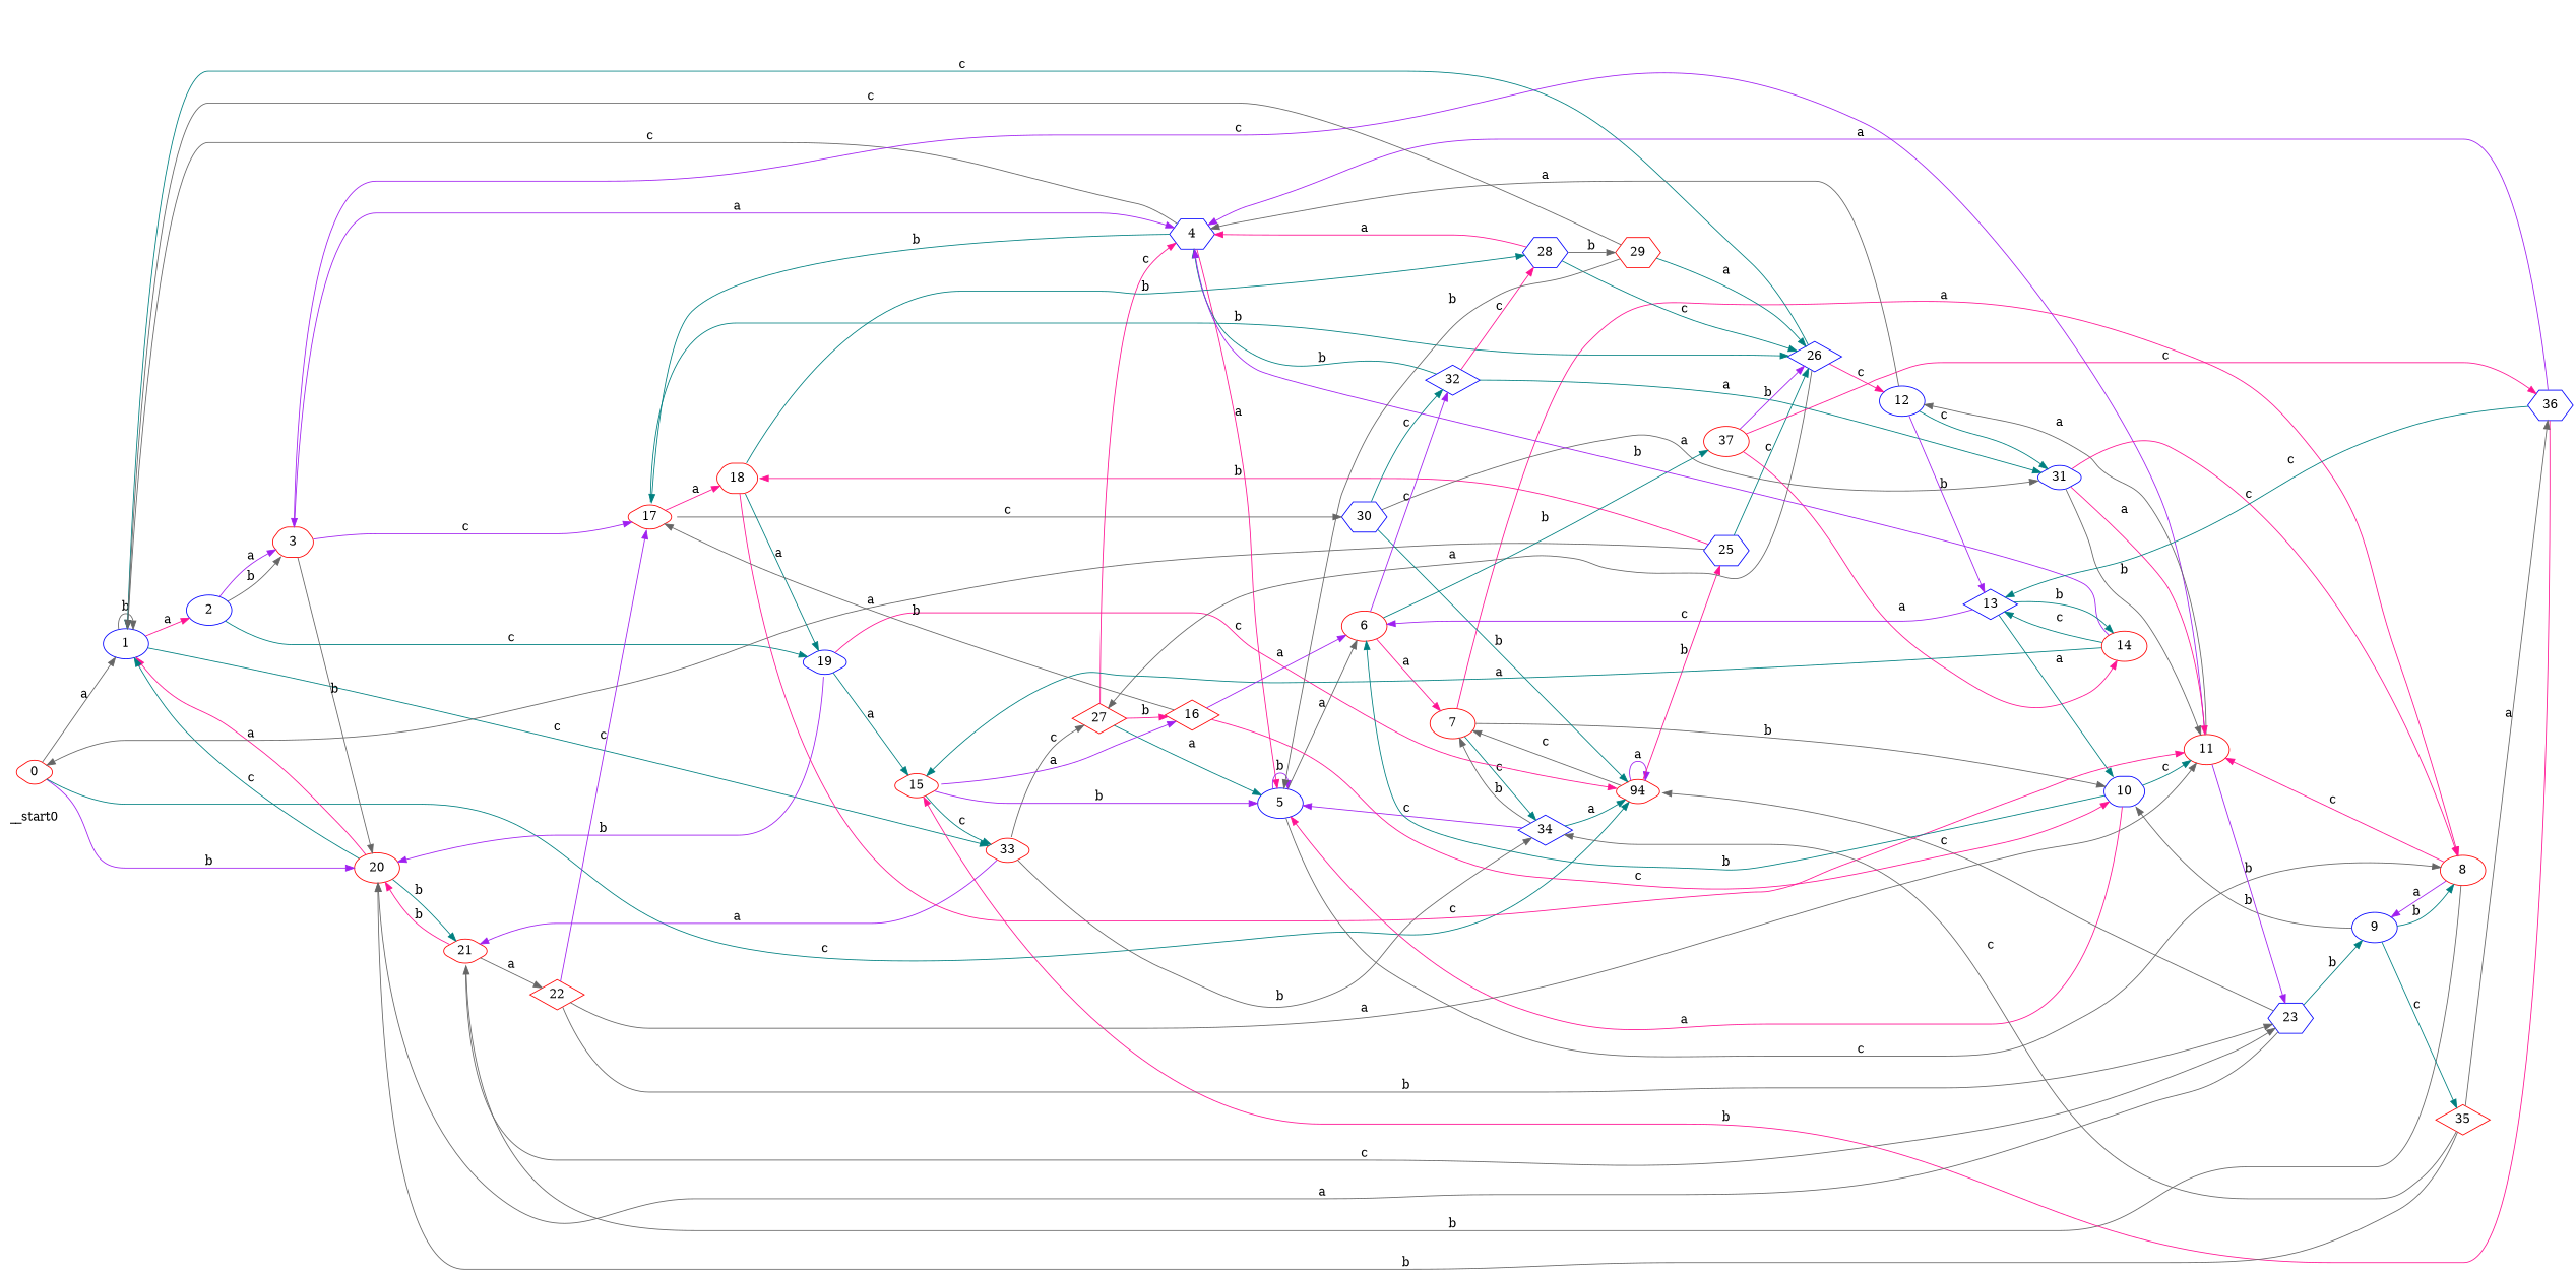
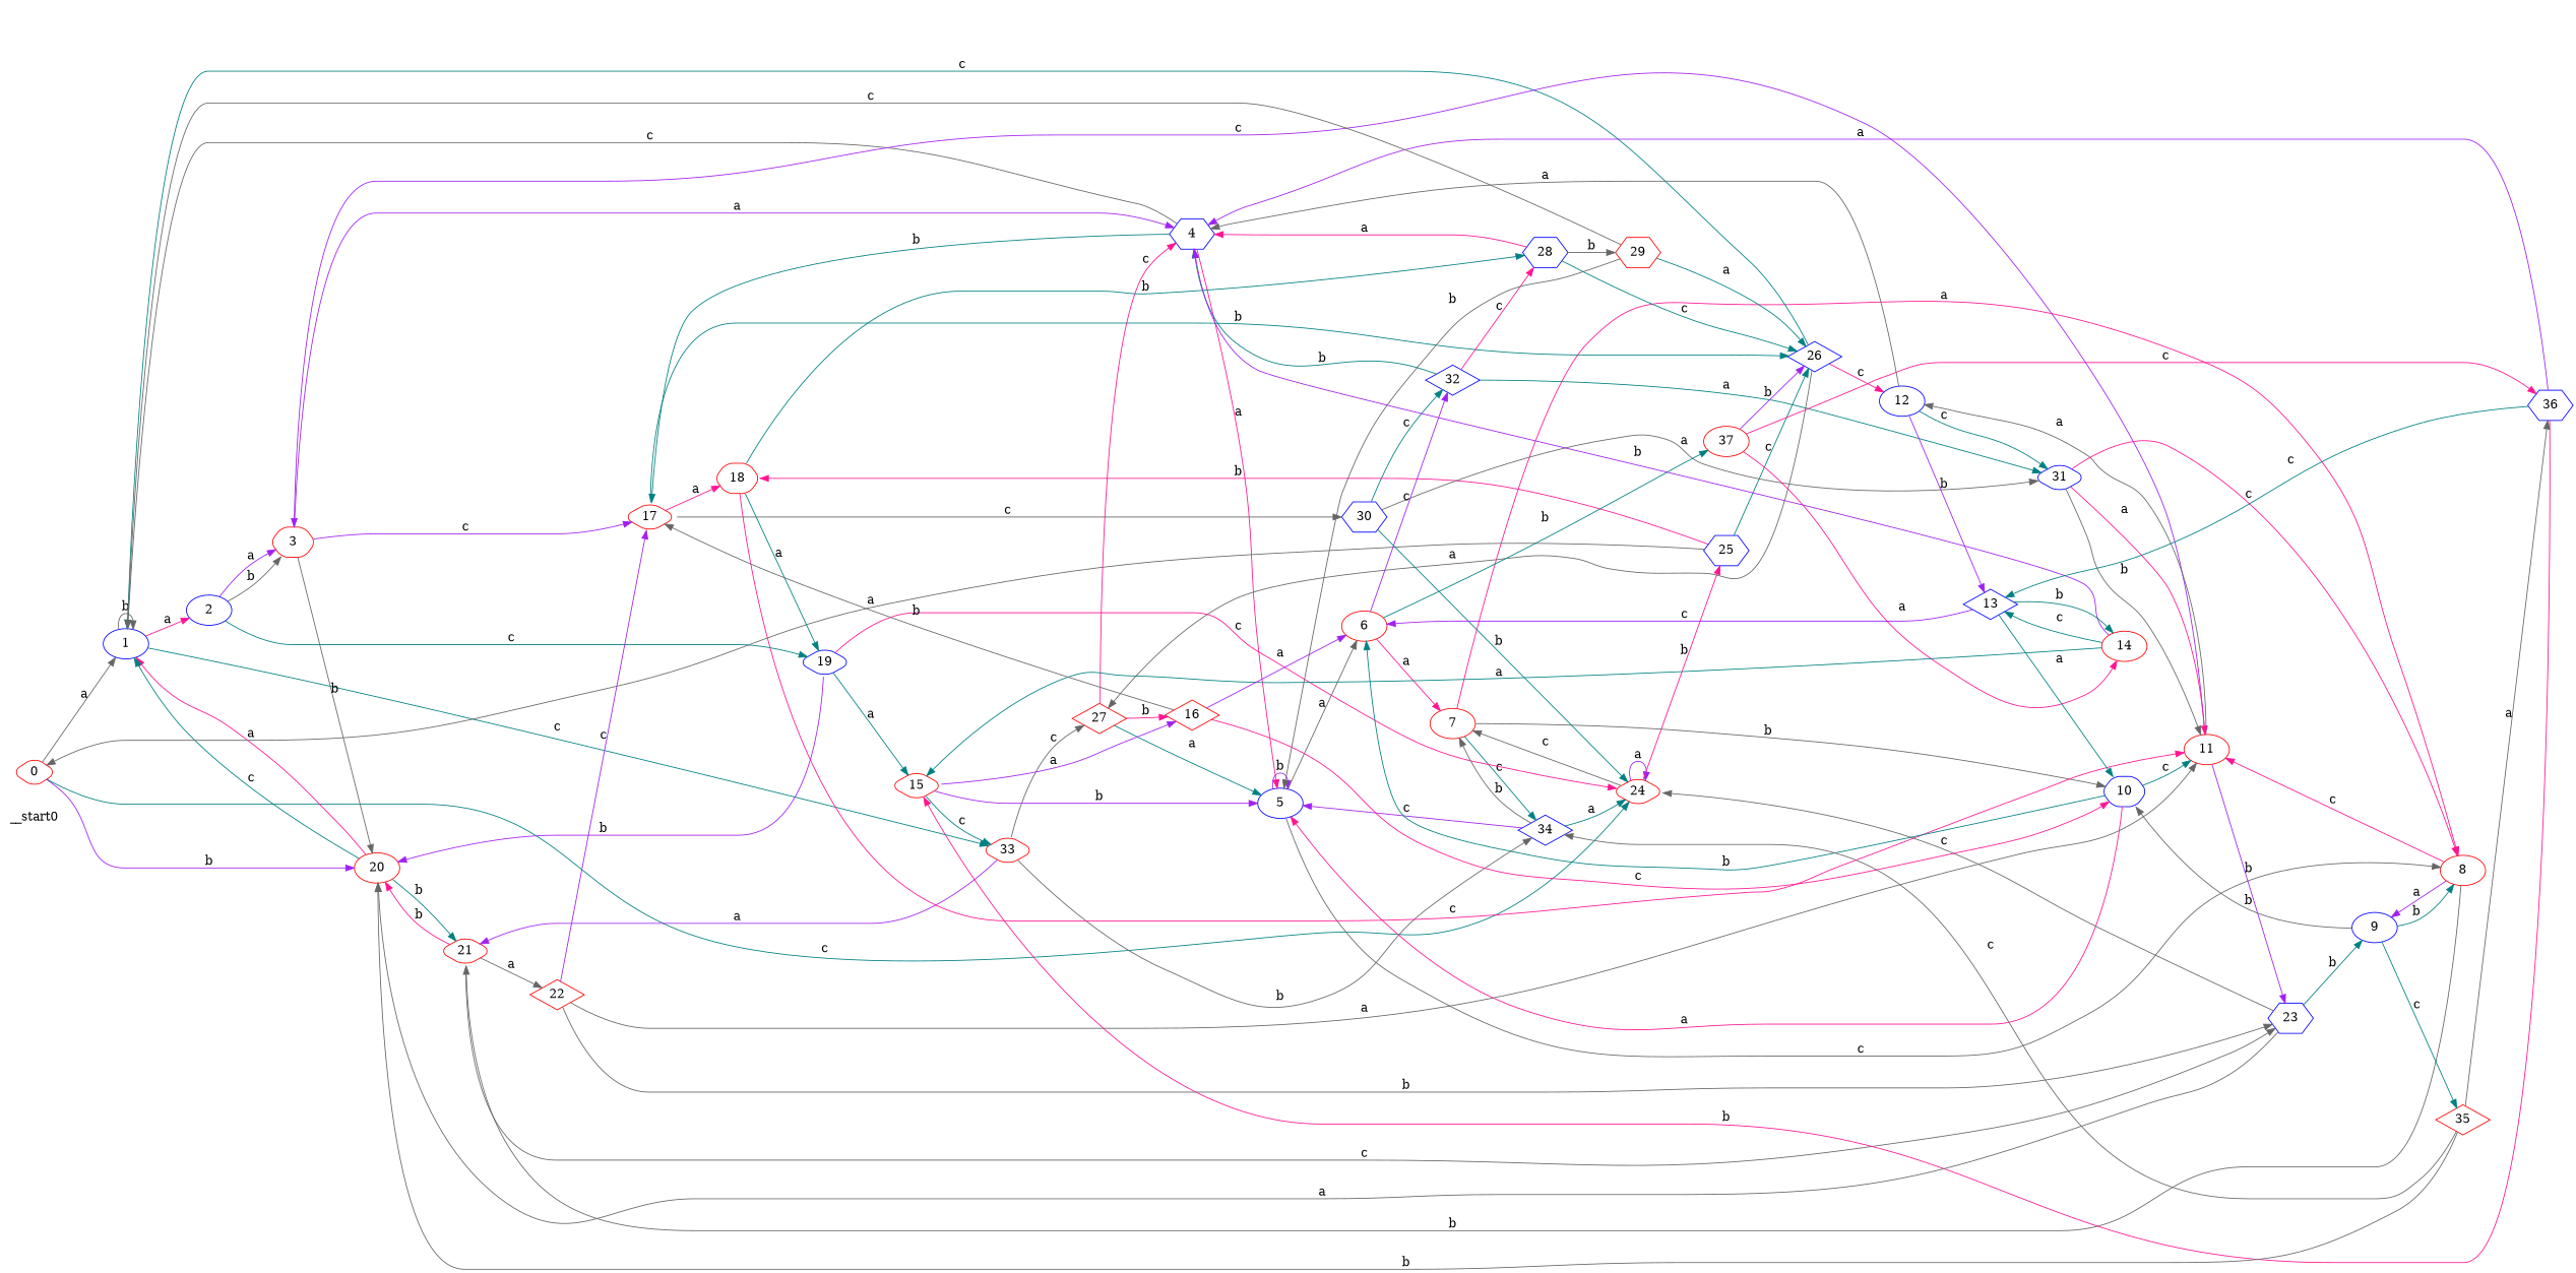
  digraph {
    rankdir=LR
    node [color=red shape=diamond fillcolor=white style=filled]
    edge [color=gray40]
    __start0 [shape=none fillcolor="" style=""]
    n2 [label=0 style="rounded,filled"]
    n3 [color=blue label=1 shape=ellipse style="rounded,filled"]
    n4 [label=20 shape=ellipse]
-   n5 [label=94 style="rounded,filled"]
+   n5 [label=24 style="rounded,filled"]
    n6 [color=blue label=2 shape=ellipse]
    n7 [label=33 style="rounded,filled"]
    n8 [label=21 style="rounded,filled"]
    n9 [label=7 shape=ellipse]
    n10 [color=blue label=25 shape=hexagon]
    n11 [label=3 shape=hexagon style="rounded,filled"]
    n12 [color=blue label=19 style="rounded,filled"]
    n13 [color=blue label=34]
    n14 [label=27]
    n15 [color=blue label=4 shape=hexagon]
    n16 [label=17 style="rounded,filled"]
    n17 [label=15 style="rounded,filled"]
    n18 [color=blue label=5 shape=ellipse]
    n19 [label=18 shape=hexagon style="rounded,filled"]
    n20 [color=blue label=26]
    n21 [color=blue label=30 shape=hexagon]
    n22 [label=6 shape=ellipse]
    n23 [label=8 shape=ellipse]
    n24 [color=blue label=32]
    n25 [label=37 shape=ellipse style="rounded,filled"]
    n26 [color=blue label=9 shape=ellipse style="rounded,filled"]
    n27 [label=11 shape=ellipse]
    n28 [color=blue label=10 shape=hexagon style="rounded,filled"]
    n29 [color=blue label=31 style="rounded,filled"]
    n30 [color=blue label=28 shape=hexagon]
    n31 [label=14 shape=ellipse style="rounded,filled"]
    n32 [color=blue label=36 shape=hexagon]
    n33 [label=35]
    n34 [color=blue label=12 shape=ellipse]
    n35 [color=blue label=23 shape=hexagon]
    n36 [label=22]
    n37 [color=blue label=13]
    n38 [label=16]
    n39 [label=29 shape=hexagon]
    n2 -> n3 [label=a]
    n2 -> n4 [color=purple label=b]
    n2 -> n5 [color=teal label=c]
    n3 -> n3 [label=b]
    n3 -> n6 [color=deeppink label=a]
    n3 -> n7 [color=teal label=c]
    n4 -> n3 [color=deeppink label=a]
    n4 -> n3 [color=teal label=c]
    n4 -> n8 [color=teal label=b]
    n5 -> n5 [color=purple label=a]
    n5 -> n9 [label=c]
    n5 -> n10 [color=deeppink label=b]
    n6 -> n11 [color=purple label=a]
    n6 -> n11 [label=b]
    n6 -> n12 [color=teal label=c]
    n7 -> n8 [color=purple label=a]
    n7 -> n13 [label=b]
    n7 -> n14 [label=c]
    n8 -> n4 [color=deeppink label=b]
    n8 -> n35 [label=c]
    n8 -> n36 [label=a]
    n9 -> n13 [color=teal label=c]
    n9 -> n23 [color=deeppink label=a]
    n9 -> n28 [label=b]
    n10 -> n2 [label=a]
    n10 -> n19 [color=deeppink label=b]
    n10 -> n20 [color=teal label=c]
    n11 -> n4 [label=b]
    n11 -> n15 [color=purple label=a]
    n11 -> n16 [color=purple label=c]
    n12 -> n4 [color=purple label=b]
    n12 -> n5 [color=deeppink label=c]
    n12 -> n17 [color=teal label=a]
    n13 -> n5 [color=teal label=a]
    n13 -> n9 [label=b]
    n13 -> n18 [color=purple label=c]
    n14 -> n15 [color=deeppink label=c]
    n14 -> n18 [color=teal label=a]
    n14 -> n38 [color=deeppink label=b]
    n15 -> n3 [label=c]
    n15 -> n16 [color=teal label=b]
    n15 -> n18 [color=deeppink label=a]
    n16 -> n19 [color=deeppink label=a]
    n16 -> n20 [color=teal label=b]
    n16 -> n21 [label=c]
    n17 -> n7 [color=teal label=c]
    n17 -> n18 [color=purple label=b]
    n17 -> n38 [color=purple label=a]
    n18 -> n18 [color=purple label=b]
    n18 -> n22 [label=a]
    n18 -> n23 [label=c]
    n19 -> n12 [color=teal label=a]
    n19 -> n27 [color=deeppink label=c]
    n19 -> n30 [color=teal label=b]
    n20 -> n3 [color=teal label=c]
    n20 -> n14 [label=a]
    n20 -> n34 [color=deeppink label=c]
    n21 -> n5 [color=teal label=b]
    n21 -> n24 [color=teal label=c]
    n21 -> n29 [label=a]
    n22 -> n9 [color=deeppink label=a]
    n22 -> n24 [color=purple label=c]
    n22 -> n25 [color=teal label=b]
    n23 -> n8 [label=b]
    n23 -> n26 [color=purple label=a]
    n23 -> n27 [color=deeppink label=c]
    n24 -> n15 [color=teal label=b]
    n24 -> n29 [color=teal label=a]
    n24 -> n30 [color=deeppink label=c]
    n25 -> n20 [color=purple label=b]
    n25 -> n31 [color=deeppink label=a]
    n25 -> n32 [color=deeppink label=c]
    n26 -> n23 [color=teal label=b]
    n26 -> n28 [label=b]
    n26 -> n33 [color=teal label=c]
    n27 -> n11 [color=purple label=c]
    n27 -> n34 [label=a]
    n27 -> n35 [color=purple label=b]
    n28 -> n18 [color=deeppink label=a]
    n28 -> n22 [color=teal label=b]
    n28 -> n27 [color=teal label=c]
    n29 -> n23 [color=deeppink label=c]
    n29 -> n27 [color=deeppink label=a]
    n29 -> n27 [label=b]
    n30 -> n15 [color=deeppink label=a]
    n30 -> n20 [color=teal label=c]
    n30 -> n39 [label=b]
    n31 -> n15 [color=purple label=b]
    n31 -> n17 [color=teal label=a]
    n31 -> n37 [color=teal label=c]
    n32 -> n15 [color=purple label=a]
    n32 -> n17 [color=deeppink label=b]
    n32 -> n37 [color=teal label=c]
    n33 -> n4 [label=b]
    n33 -> n13 [label=c]
    n33 -> n32 [label=a]
    n34 -> n15 [label=a]
    n34 -> n29 [color=teal label=c]
    n34 -> n37 [color=purple label=b]
    n35 -> n4 [label=a]
    n35 -> n5 [label=c]
    n35 -> n26 [color=teal label=b]
    n36 -> n16 [color=purple label=c]
    n36 -> n27 [label=a]
    n36 -> n35 [label=b]
    n37 -> n22 [color=purple label=c]
    n37 -> n28 [color=teal label=a]
    n37 -> n31 [color=teal label=b]
    n38 -> n16 [label=b]
    n38 -> n22 [color=purple label=a]
    n38 -> n28 [color=deeppink label=c]
    n39 -> n3 [label=c]
    n39 -> n18 [label=b]
    n39 -> n20 [color=teal label=a]
  }
